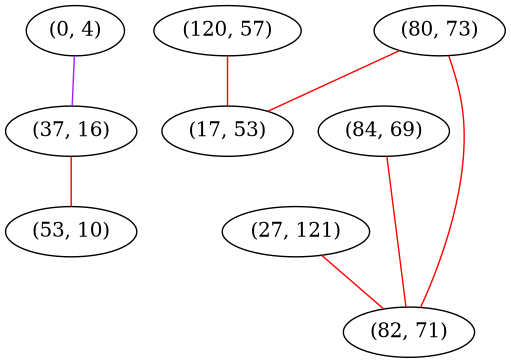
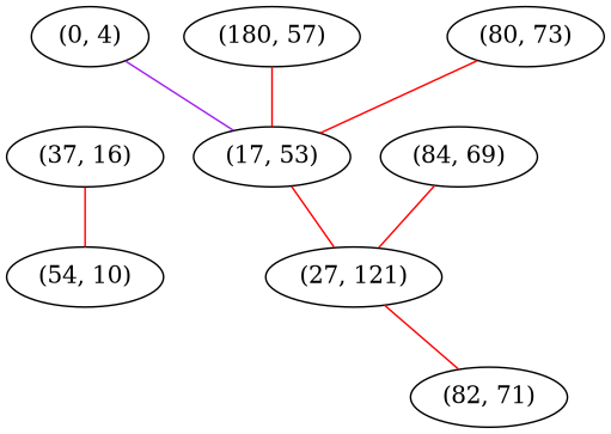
  graph {
    edge [color=red weight=1]
    n1 [label="(0, 4)"]
    "(37, 16)"
-   "(53, 10)"
-   "(180, 57)" [label="(120, 57)"]
+   "(53, 10)" [label="(54, 10)"]
+   "(180, 57)"
    "(17, 53)"
    n6 [label="(27, 121)"]
    "(80, 73)"
    n8 [label="(82, 71)"]
    "(84, 69)"
-   n1 -- "(37, 16)" [color=purple weight=4]
+   n1 -- "(17, 53)" [color=purple weight=4]
    "(37, 16)" -- "(53, 10)"
    "(180, 57)" -- "(17, 53)"
+   "(17, 53)" -- n6
    n6 -- n8
    "(80, 73)" -- "(17, 53)"
-   "(80, 73)" -- n8
-   "(84, 69)" -- n8
+   "(84, 69)" -- n6
  }
